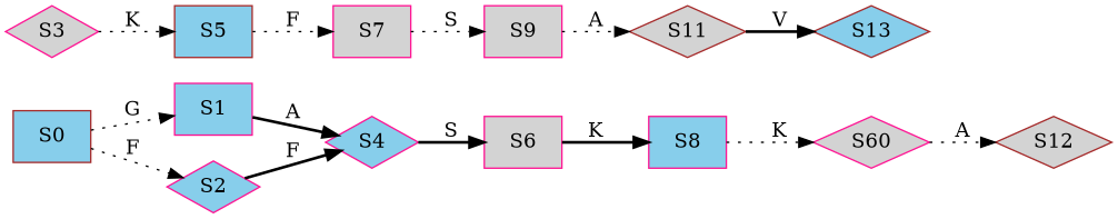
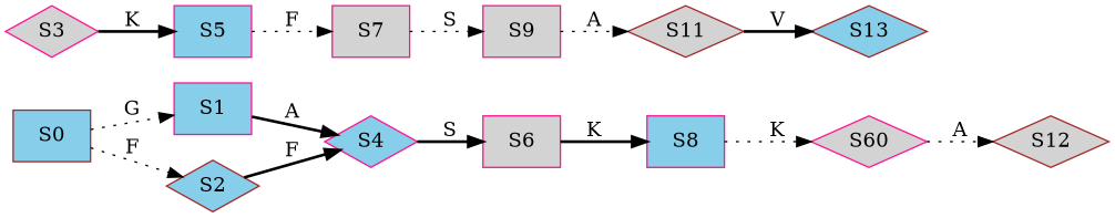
  strict digraph {
    rankdir=LR
    node [color=deeppink fillcolor=skyblue shape=box style=filled]
    edge [style=dotted]
    S0 [color=brown]
    S1
-   S2 [shape=diamond]
+   S2 [color=brown shape=diamond]
    S4 [shape=diamond]
    S3 [fillcolor=lightgrey shape=diamond]
-   S5 [color=brown]
+   S5
    S6 [fillcolor=lightgrey]
    S7 [fillcolor=lightgrey]
    S8
    S9 [fillcolor=lightgrey]
    n11 [fillcolor=lightgrey label=S60 shape=diamond]
    S11 [color=brown fillcolor=lightgrey shape=diamond]
    S12 [color=brown fillcolor=lightgrey shape=diamond]
    S13 [color=brown shape=diamond]
    S0 -> S1 [label=G]
    S0 -> S2 [label=F]
    S1 -> S4 [label=A style=bold]
    S2 -> S4 [label=F style=bold]
    S4 -> S6 [label=S style=bold]
-   S3 -> S5 [label=K]
+   S3 -> S5 [label=K style=bold]
    S5 -> S7 [label=F]
    S6 -> S8 [label=K style=bold]
    S7 -> S9 [label=S]
    S8 -> n11 [label=K]
    S9 -> S11 [label=A]
    n11 -> S12 [label=A]
    S11 -> S13 [label=V style=bold]
  }
